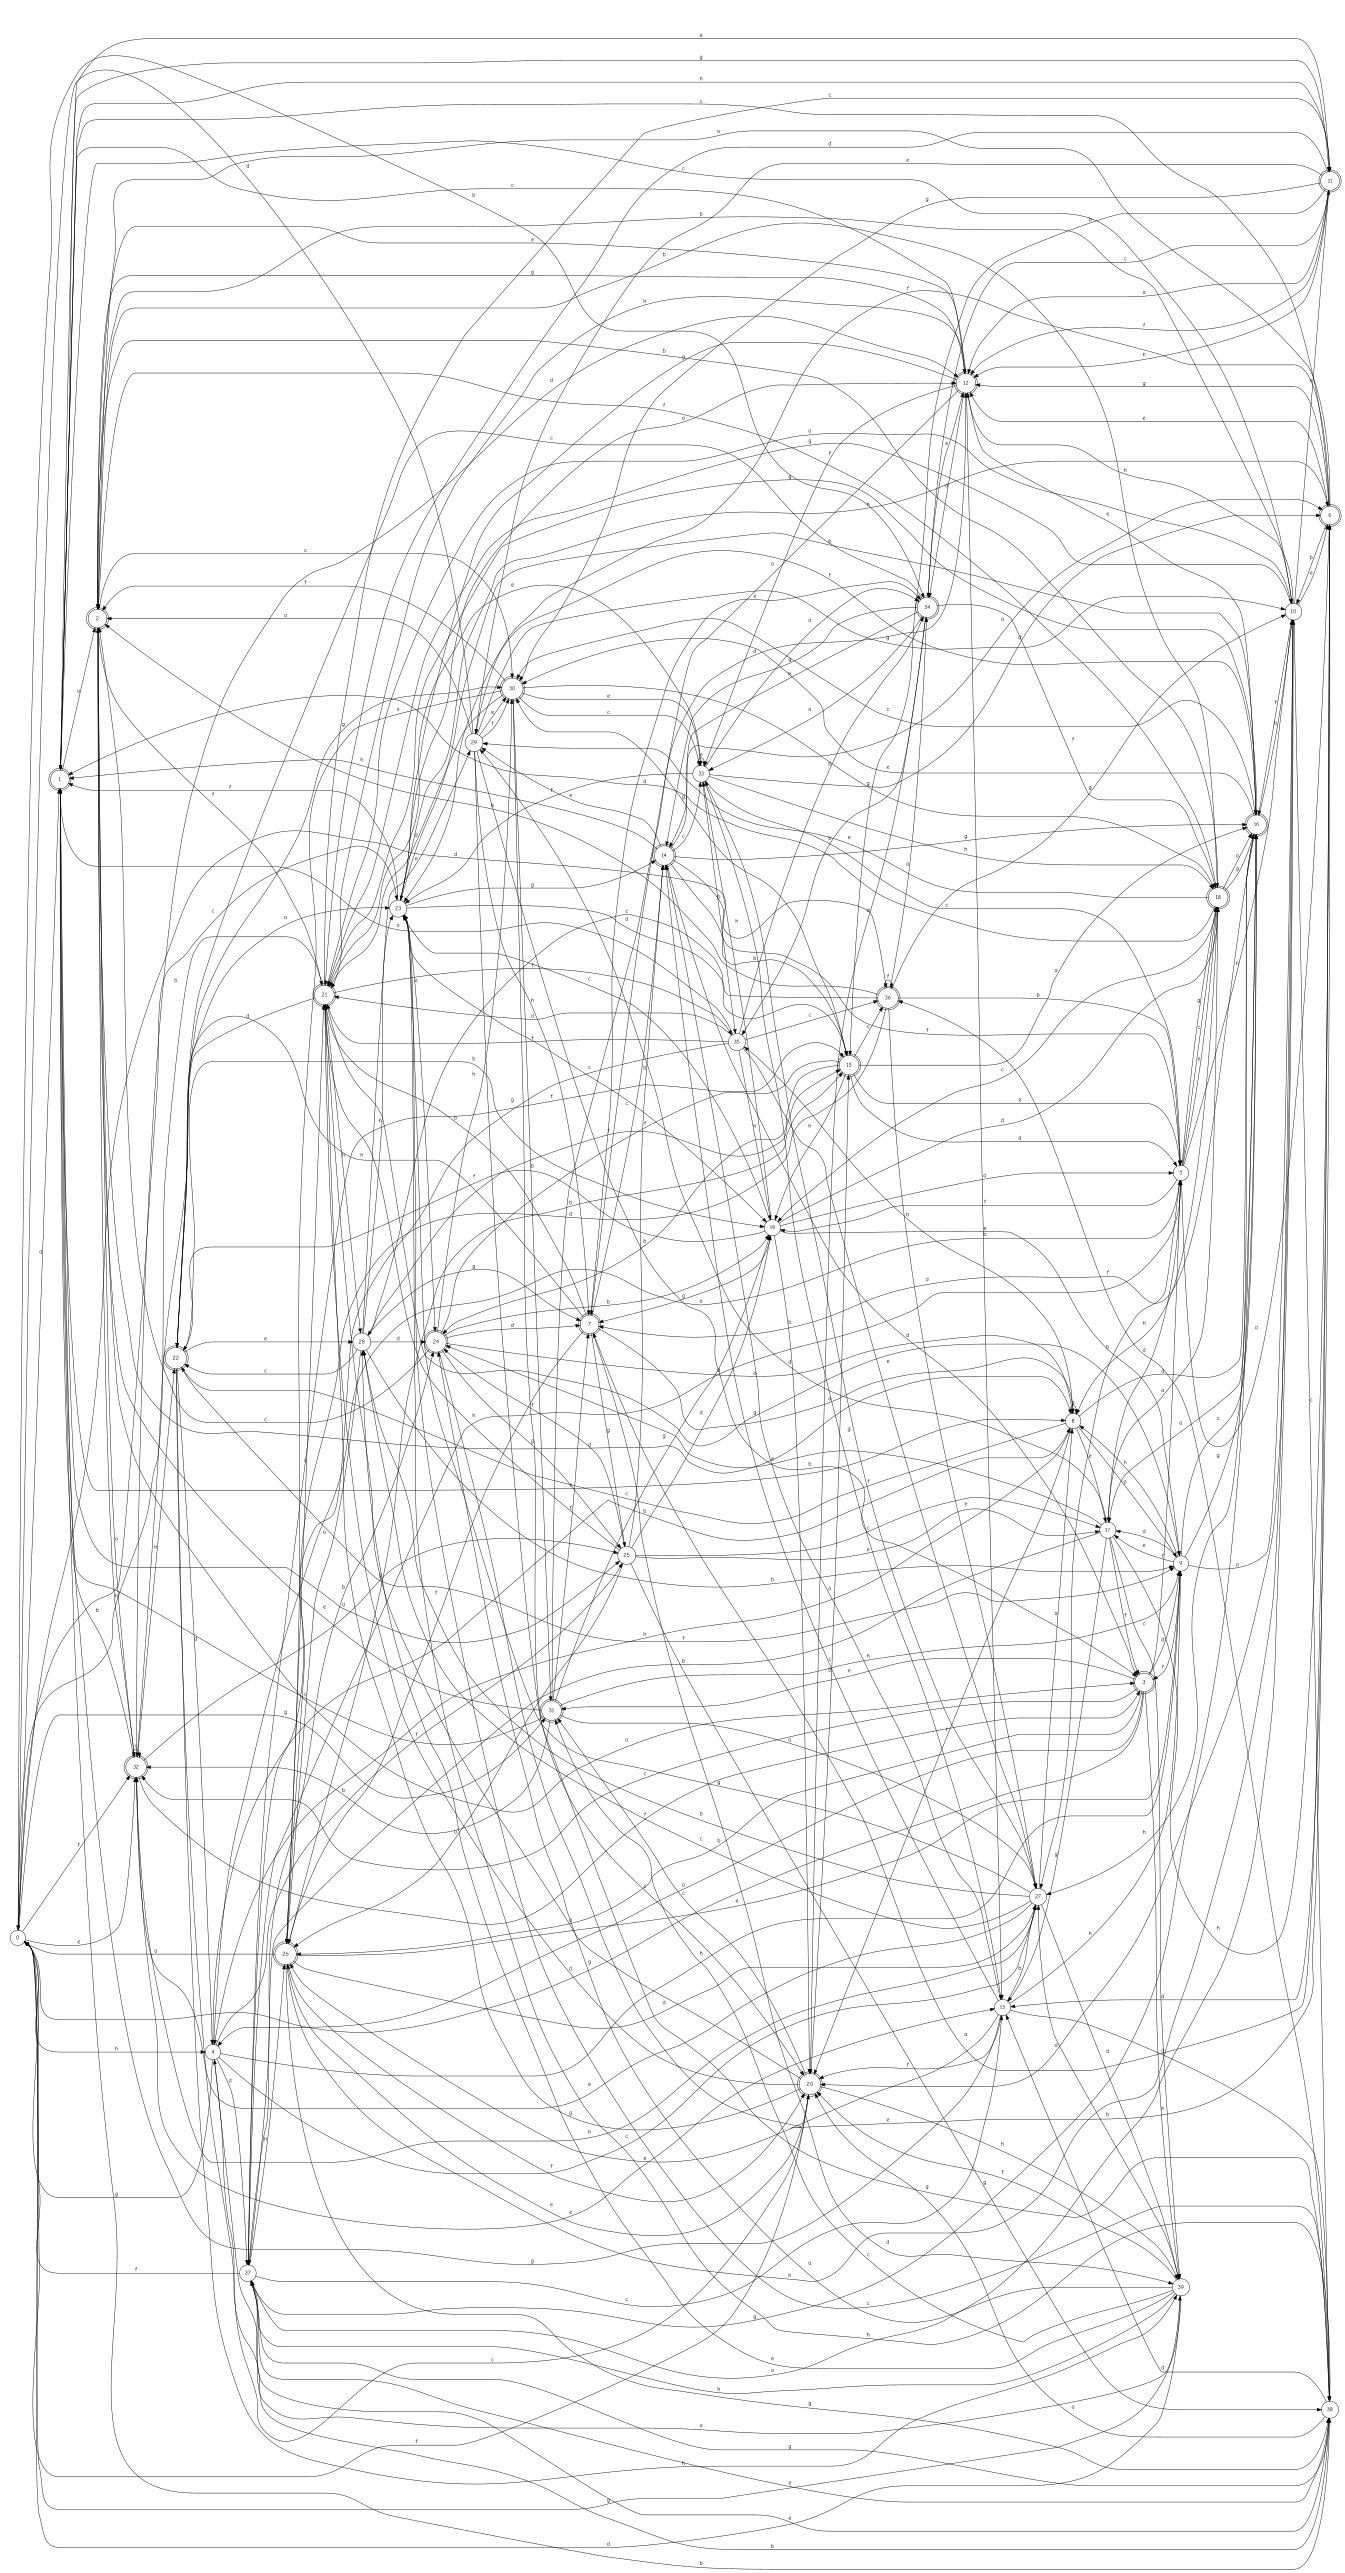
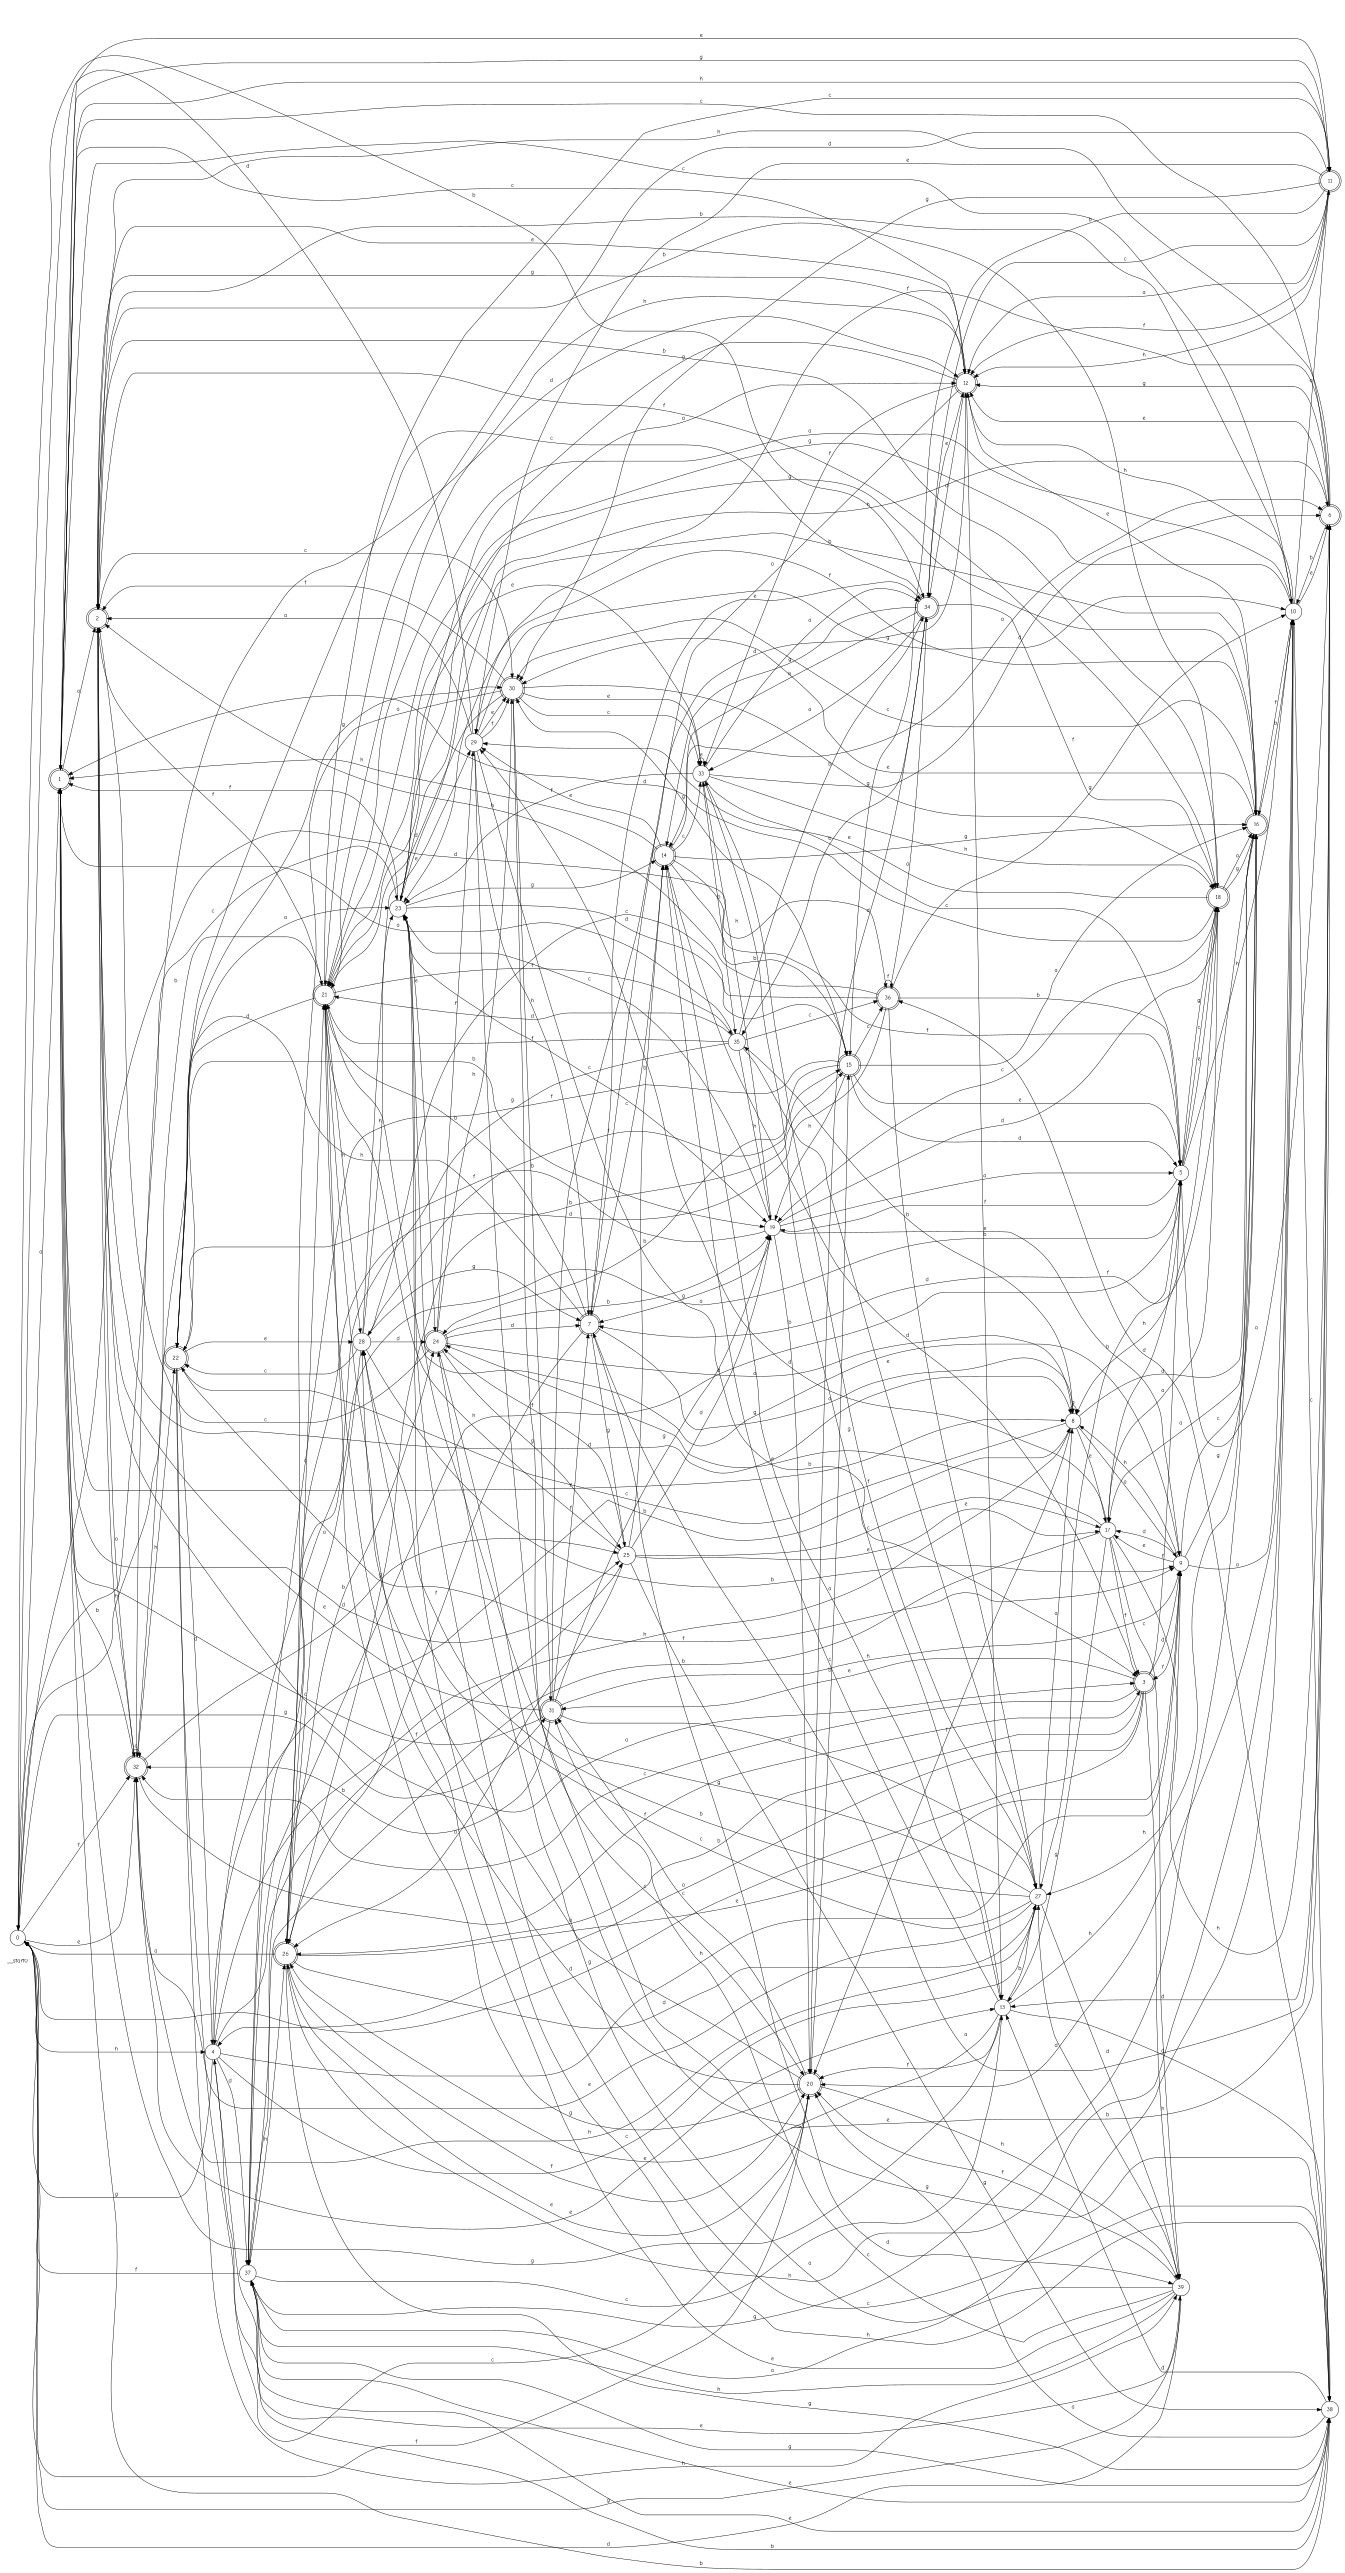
  digraph {
    fontname="Comic Neue"
    rankdir=LR
    node [fontname="Comic Neue" shape=doublecircle color=black fillcolor=white style="rounded,filled"]
    edge [fontname="Comic Neue"]
+   __start0 [shape=none color="" fillcolor="" style=""]
    n2 [label=0 shape=circle style=filled]
    n3 [label=1]
    n4 [label=4 shape=circle style=filled]
    n5 [label=23 shape=circle style=filled]
    n6 [label=31]
    n7 [label=32]
    n8 [label=34]
    n9 [label=36]
    n10 [label=2]
    n11 [label=8 shape=circle style=filled]
    n12 [label=10 shape=circle style=filled]
    n13 [label=11]
    n14 [label=25 shape=circle style=filled]
    n15 [label=38 shape=circle style=filled]
    n16 [label=5 shape=circle style=filled]
    n17 [label=9 shape=circle style=filled]
    n18 [label=39 shape=circle style=filled]
    n19 [label=27 shape=circle style=filled]
    n20 [label=37 shape=circle style=filled]
    n21 [label=12]
    n22 [label=6]
    n23 [label=19 shape=circle style=filled]
    n24 [label=14]
    n25 [label=16]
    n26 [label=15]
    n27 [label=24]
    n28 [label=7]
    n29 [label=3]
    n30 [label=13 shape=circle style=filled]
    n31 [label=22]
    n32 [label=18]
    n33 [label=20]
    n34 [label=35 shape=circle style=filled]
    n35 [label=33 shape=circle style=filled]
    n36 [label=28 shape=circle style=filled]
    n37 [label=21]
    n38 [label=30]
    n39 [label=17 shape=circle style=filled]
    n40 [label=29 shape=circle style=filled]
    n41 [label=26]
    n2 -> n3 [label=a]
    n2 -> n4 [label=h]
    n2 -> n5 [label=c]
    n2 -> n6 [label=g]
    n2 -> n7 [label=e]
    n2 -> n7 [label=f]
    n2 -> n8 [label=b]
    n2 -> n9 [label=d]
    n3 -> n10 [label=a]
    n3 -> n11 [label=f]
    n3 -> n12 [label=c]
    n3 -> n13 [label=e]
    n3 -> n13 [label=g]
    n3 -> n13 [label=h]
    n3 -> n14 [label=d]
    n3 -> n15 [label=b]
    n4 -> n2 [label=g]
    n4 -> n11 [label=b]
    n4 -> n14 [label=f]
    n4 -> n16 [label=a]
    n4 -> n17 [label=h]
    n4 -> n18 [label=e]
    n4 -> n19 [label=c]
    n4 -> n20 [label=d]
    n5 -> n3 [label=f]
    n5 -> n21 [label=a]
    n5 -> n22 [label=h]
    n5 -> n23 [label=c]
    n5 -> n24 [label=g]
    n5 -> n25 [label=b]
    n5 -> n26 [label=d]
    n5 -> n27 [label=e]
    n6 -> n3 [label=c]
    n6 -> n7 [label=b]
    n6 -> n10 [label=e]
    n6 -> n17 [label=h]
    n6 -> n19 [label=a]
    n6 -> n21 [label=d]
    n6 -> n23 [label=g]
    n6 -> n28 [label=f]
    n7 -> n3 [label=b]
    n7 -> n7 [label=c]
    n7 -> n10 [label=a]
    n7 -> n14 [label=g]
    n7 -> n21 [label=d]
    n7 -> n29 [label=f]
    n7 -> n30 [label=e]
    n7 -> n31 [label=h]
    n8 -> n21 [label=e]
    n8 -> n24 [label=g]
    n8 -> n24 [label=h]
    n8 -> n31 [label=c]
    n8 -> n32 [label=f]
    n8 -> n33 [label=d]
    n8 -> n34 [label=b]
    n8 -> n35 [label=a]
    n9 -> n8 [label=a]
    n9 -> n9 [label=f]
    n9 -> n10 [label=h]
    n9 -> n12 [label=g]
    n9 -> n16 [label=b]
    n9 -> n19 [label=e]
    n9 -> n20 [label=d]
    n9 -> n36 [label=c]
    n10 -> n7 [label=h]
    n10 -> n11 [label=d]
    n10 -> n21 [label=e]
    n10 -> n21 [label=g]
    n10 -> n29 [label=a]
    n10 -> n32 [label=b]
    n10 -> n37 [label=f]
    n10 -> n38 [label=c]
    n11 -> n4 [label=h]
    n11 -> n11 [label=g]
    n11 -> n17 [label=a]
    n11 -> n25 [label=d]
    n11 -> n31 [label=c]
    n11 -> n33 [label=f]
    n11 -> n34 [label=b]
    n11 -> n39 [label=e]
    n12 -> n10 [label=b]
    n12 -> n13 [label=a]
    n12 -> n15 [label=c]
    n12 -> n21 [label=h]
    n12 -> n22 [label=e]
    n12 -> n25 [label=f]
    n12 -> n33 [label=d]
    n12 -> n37 [label=g]
    n13 -> n8 [label=c]
    n13 -> n21 [label=a]
    n13 -> n21 [label=f]
    n13 -> n21 [label=h]
    n13 -> n26 [label=b]
    n13 -> n37 [label=d]
    n13 -> n38 [label=g]
    n13 -> n40 [label=e]
    n14 -> n15 [label=g]
    n14 -> n23 [label=d]
    n14 -> n24 [label=b]
    n14 -> n27 [label=f]
    n14 -> n37 [label=h]
    n14 -> n39 [label=c]
    n14 -> n39 [label=e]
    n14 -> n41 [label=a]
    n15 -> n4 [label=b]
    n15 -> n5 [label=c]
    n15 -> n5 [label=h]
    n15 -> n9 [label=f]
    n15 -> n20 [label=e]
    n15 -> n20 [label=g]
    n15 -> n30 [label=d]
    n15 -> n33 [label=a]
    n16 -> n12 [label=h]
    n16 -> n19 [label=b]
    n16 -> n22 [label=a]
    n16 -> n23 [label=f]
    n16 -> n32 [label=c]
    n16 -> n32 [label=e]
    n16 -> n32 [label=g]
    n16 -> n39 [label=d]
    n17 -> n11 [label=h]
    n17 -> n12 [label=a]
    n17 -> n25 [label=c]
    n17 -> n25 [label=g]
    n17 -> n29 [label=f]
    n17 -> n39 [label=d]
    n17 -> n39 [label=e]
    n18 -> n2 [label=d]
    n18 -> n2 [label=g]
    n18 -> n6 [label=c]
    n18 -> n19 [label=b]
    n18 -> n20 [label=h]
    n18 -> n27 [label=a]
    n18 -> n33 [label=f]
    n18 -> n36 [label=e]
    n19 -> n5 [label=g]
    n19 -> n7 [label=e]
    n19 -> n7 [label=h]
    n19 -> n11 [label=a]
    n19 -> n18 [label=d]
    n19 -> n35 [label=f]
    n19 -> n36 [label=b]
    n19 -> n36 [label=c]
    n20 -> n2 [label=f]
    n20 -> n12 [label=a]
    n20 -> n15 [label=e]
    n20 -> n16 [label=d]
    n20 -> n25 [label=g]
    n20 -> n27 [label=b]
    n20 -> n30 [label=c]
    n20 -> n41 [label=h]
    n21 -> n3 [label=c]
    n21 -> n5 [label=g]
    n21 -> n8 [label=d]
    n21 -> n25 [label=e]
    n21 -> n28 [label=a]
    n21 -> n30 [label=b]
    n21 -> n35 [label=f]
    n21 -> n37 [label=h]
    n22 -> n3 [label=c]
    n22 -> n10 [label=h]
    n22 -> n12 [label=b]
    n22 -> n21 [label=e]
    n22 -> n21 [label=g]
    n22 -> n28 [label=a]
    n22 -> n30 [label=d]
    n22 -> n40 [label=f]
    n23 -> n5 [label=c]
    n23 -> n16 [label=a]
    n23 -> n17 [label=e]
    n23 -> n28 [label=g]
    n23 -> n31 [label=f]
    n23 -> n32 [label=d]
    n23 -> n33 [label=b]
    n23 -> n35 [label=h]
    n24 -> n3 [label=h]
    n24 -> n16 [label=f]
    n24 -> n22 [label=a]
    n24 -> n25 [label=g]
    n24 -> n26 [label=b]
    n24 -> n29 [label=d]
    n24 -> n35 [label=c]
    n24 -> n40 [label=e]
    n25 -> n5 [label=f]
    n25 -> n12 [label=b]
    n25 -> n19 [label=h]
    n25 -> n28 [label=d]
    n25 -> n37 [label=g]
    n25 -> n38 [label=c]
    n25 -> n38 [label=e]
    n25 -> n39 [label=a]
    n26 -> n9 [label=c]
    n26 -> n16 [label=d]
    n26 -> n16 [label=e]
    n26 -> n20 [label=f]
    n26 -> n23 [label=h]
    n26 -> n25 [label=a]
    n26 -> n27 [label=b]
    n26 -> n38 [label=g]
    n27 -> n10 [label=c]
    n27 -> n11 [label=a]
    n27 -> n14 [label=g]
    n27 -> n22 [label=e]
    n27 -> n23 [label=b]
-   n27 -> n26 [label=f]
+   n27 -> n40 [label=f]
    n27 -> n28 [label=d]
    n27 -> n38 [label=h]
    n28 -> n7 [label=h]
    n28 -> n8 [label=e]
    n28 -> n11 [label=a]
    n28 -> n14 [label=g]
    n28 -> n18 [label=d]
    n28 -> n24 [label=c]
    n28 -> n37 [label=b]
    n28 -> n41 [label=f]
    n29 -> n2 [label=g]
    n29 -> n4 [label=a]
    n29 -> n6 [label=e]
    n29 -> n7 [label=c]
    n29 -> n16 [label=f]
    n29 -> n17 [label=d]
    n29 -> n18 [label=h]
    n29 -> n41 [label=b]
    n30 -> n3 [label=g]
    n30 -> n15 [label=d]
    n30 -> n17 [label=h]
    n30 -> n19 [label=b]
    n30 -> n24 [label=a]
    n30 -> n24 [label=c]
    n30 -> n33 [label=f]
    n30 -> n41 [label=e]
    n31 -> n4 [label=d]
    n31 -> n5 [label=a]
    n31 -> n17 [label=f]
    n31 -> n18 [label=h]
    n31 -> n23 [label=b]
    n31 -> n33 [label=c]
    n31 -> n36 [label=e]
    n31 -> n38 [label=g]
    n32 -> n3 [label=d]
    n32 -> n10 [label=b]
    n32 -> n10 [label=f]
    n32 -> n11 [label=h]
    n32 -> n23 [label=c]
    n32 -> n25 [label=a]
    n32 -> n25 [label=g]
    n32 -> n40 [label=e]
    n33 -> n2 [label=f]
    n33 -> n6 [label=c]
    n33 -> n18 [label=h]
    n33 -> n26 [label=b]
    n33 -> n37 [label=a]
    n33 -> n37 [label=d]
    n33 -> n37 [label=g]
    n33 -> n41 [label=e]
    n34 -> n3 [label=a]
    n34 -> n8 [label=b]
    n34 -> n9 [label=c]
    n34 -> n19 [label=e]
    n34 -> n23 [label=h]
    n34 -> n37 [label=d]
    n34 -> n37 [label=f]
    n34 -> n41 [label=g]
    n35 -> n5 [label=f]
    n35 -> n8 [label=a]
    n35 -> n16 [label=c]
    n35 -> n22 [label=d]
    n35 -> n30 [label=g]
    n35 -> n32 [label=h]
    n35 -> n34 [label=b]
    n35 -> n35 [label=e]
    n36 -> n5 [label=h]
    n36 -> n17 [label=b]
    n36 -> n26 [label=f]
    n36 -> n27 [label=d]
    n36 -> n28 [label=g]
    n36 -> n31 [label=c]
    n36 -> n40 [label=e]
    n36 -> n41 [label=a]
    n37 -> n2 [label=b]
    n37 -> n12 [label=a]
    n37 -> n13 [label=c]
    n37 -> n17 [label=g]
    n37 -> n31 [label=d]
    n37 -> n34 [label=f]
    n37 -> n35 [label=e]
    n37 -> n36 [label=h]
    n38 -> n6 [label=b]
    n38 -> n10 [label=f]
    n38 -> n15 [label=g]
    n38 -> n32 [label=g]
    n38 -> n35 [label=c]
    n38 -> n35 [label=e]
    n38 -> n37 [label=d]
    n38 -> n41 [label=a]
    n39 -> n18 [label=c]
    n39 -> n20 [label=b]
    n39 -> n22 [label=h]
    n39 -> n27 [label=e]
    n39 -> n29 [label=f]
    n39 -> n30 [label=g]
    n39 -> n32 [label=a]
    n39 -> n40 [label=d]
    n40 -> n2 [label=d]
    n40 -> n10 [label=a]
    n40 -> n12 [label=g]
    n40 -> n28 [label=h]
    n40 -> n29 [label=b]
    n40 -> n33 [label=c]
    n40 -> n38 [label=e]
    n40 -> n38 [label=f]
    n41 -> n2 [label=a]
    n41 -> n12 [label=h]
    n41 -> n15 [label=g]
    n41 -> n17 [label=e]
    n41 -> n19 [label=d]
    n41 -> n26 [label=b]
    n41 -> n33 [label=f]
    n41 -> n37 [label=c]
  }
